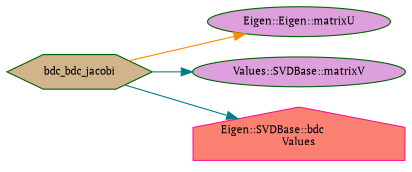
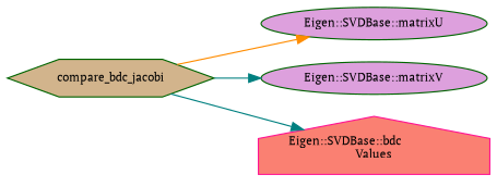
  digraph {
    fontname="PT Serif"
    rankdir=LR
    node [color=darkgreen fillcolor=plum fontname="PT Serif" fontsize=10 shape=ellipse style=filled]
    edge [color=teal fontname="PT Serif" fontsize=10 labelfontname=Helvetica labelfontsize=10 style=solid]
-   n1 [fillcolor=tan fontcolor=black height=0.2 label=bdc_bdc_jacobi shape=hexagon width=0.4]
-   n2 [height=0.2 label="Eigen::Eigen::matrixU" width=0.4]
-   n3 [height=0.2 label="Values::SVDBase::matrixV" width=0.4]
+   n1 [fillcolor=tan fontcolor=black height=0.2 label=compare_bdc_jacobi shape=hexagon width=0.4]
+   n2 [height=0.2 label="Eigen::SVDBase::matrixU" width=0.4]
+   n3 [height=0.2 label="Eigen::SVDBase::matrixV" width=0.4]
    n4 [color=deeppink fillcolor=salmon height=0.2 label="Eigen::SVDBase::bdc\lValues" shape=house width=0.4]
    n1 -> n2 [color=darkorange]
    n1 -> n3
    n1 -> n4
  }
